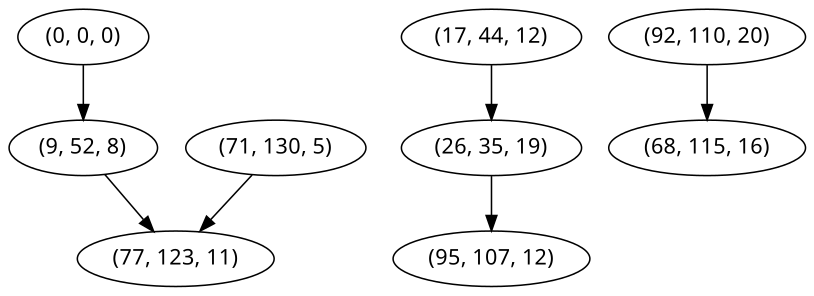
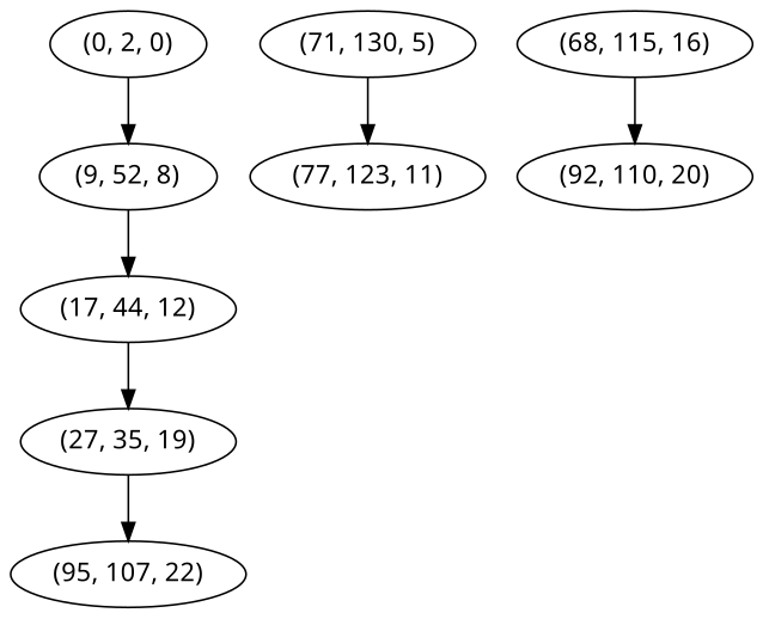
  digraph {
    fontname="Noto Sans"
    node [fontname="Noto Sans"]
    edge [fontname="Noto Sans"]
-   "(0, 0, 0)"
+   "(0, 0, 0)" [label="(0, 2, 0)"]
    "(9, 52, 8)"
    "(17, 44, 12)"
    "(71, 130, 5)"
    "(77, 123, 11)"
-   "(27, 35, 19)" [label="(26, 35, 19)"]
-   "(95, 107, 22)" [label="(95, 107, 12)"]
+   "(27, 35, 19)"
+   "(95, 107, 22)"
    n8 [label="(68, 115, 16)"]
    "(92, 110, 20)"
    "(0, 0, 0)" -> "(9, 52, 8)"
-   "(9, 52, 8)" -> "(77, 123, 11)"
+   "(9, 52, 8)" -> "(17, 44, 12)"
    "(17, 44, 12)" -> "(27, 35, 19)"
    "(71, 130, 5)" -> "(77, 123, 11)"
    "(27, 35, 19)" -> "(95, 107, 22)"
-   "(92, 110, 20)" -> n8
+   n8 -> "(92, 110, 20)"
  }
